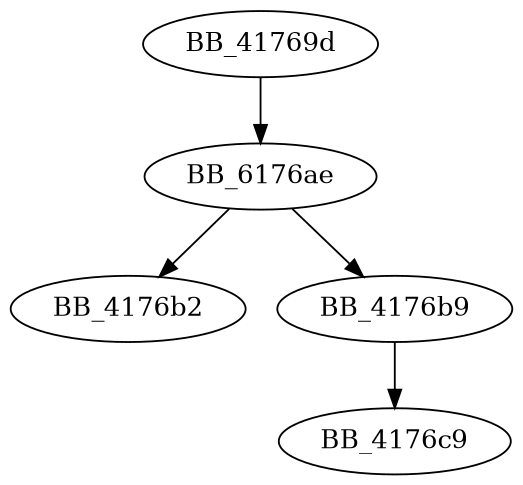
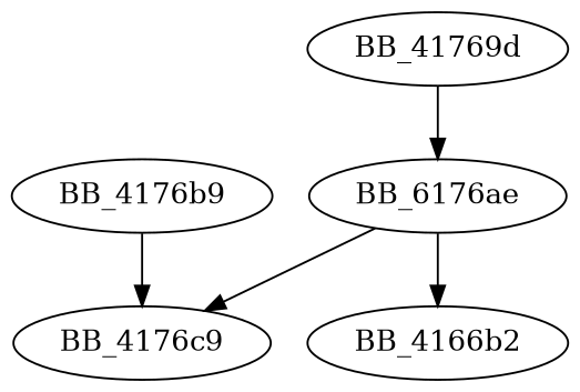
  digraph {
    n1 [label=BB_6176ae]
    BB_41769d
-   BB_4176b2
+   BB_4176b2 [label=BB_4166b2]
    n4 [label=BB_4176b9]
    BB_4176c9
    n1 -> BB_4176b2
-   n1 -> n4
+   n1 -> BB_4176c9
    BB_41769d -> n1
    n4 -> BB_4176c9
  }
